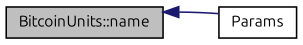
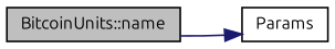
  digraph {
    rankdir=LR
    fontname=Ubuntu
    node [color=black fontname=Ubuntu fontsize=10 shape=record style=filled]
    n1 [fillcolor=grey75 fontcolor=black height=0.2 label="BitcoinUnits::name" width=0.4]
    n2 [fillcolor=white height=0.2 label=Params width=0.4]
-   n2 -> n1 [color=midnightblue fontname=Ubuntu fontsize=10 labelfontname=Helvetica labelfontsize=10 style=solid]
+   n1 -> n2 [color=midnightblue fontname=Ubuntu fontsize=10 labelfontname=Helvetica labelfontsize=10 style=solid]
  }
